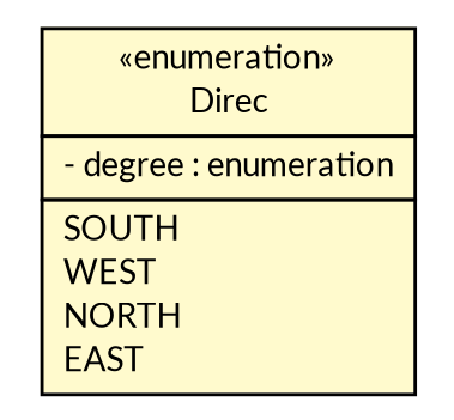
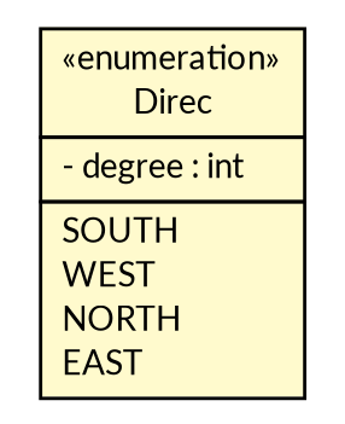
  digraph {
    nodesep=0.25
    ranksep=0.5
    fontname=Lato
-   n1 [fontcolor=black fontname=Lato fontsize=10.0 label=<<table title="dunGen.Helper.Direc" border="0" cellborder="1" cellspacing="0" cellpadding="2" port="p" bgcolor="lemonChiffon" href="./Helper.Direc.html" target="_parent"> 		<tr><td><table border="0" cellspacing="0" cellpadding="1"> <tr><td align="center" balign="center"> &#171;enumeration&#187; </td></tr> <tr><td align="center" balign="center"> Direc </td></tr> 		</table></td></tr> 		<tr><td><table border="0" cellspacing="0" cellpadding="1"> <tr><td align="left" balign="left"> - degree : enumeration </td></tr> 		</table></td></tr> 		<tr><td><table border="0" cellspacing="0" cellpadding="1"> <tr><td align="left" balign="left"> SOUTH </td></tr> <tr><td align="left" balign="left"> WEST </td></tr> <tr><td align="left" balign="left"> NORTH </td></tr> <tr><td align="left" balign="left"> EAST </td></tr> 		</table></td></tr> 		</table>> shape=plaintext]
+   n1 [fontcolor=black fontname=Lato fontsize=10.0 label=<<table title="dunGen.Helper.Direc" border="0" cellborder="1" cellspacing="0" cellpadding="2" port="p" bgcolor="lemonChiffon" href="./Helper.Direc.html" target="_parent"> 		<tr><td><table border="0" cellspacing="0" cellpadding="1"> <tr><td align="center" balign="center"> &#171;enumeration&#187; </td></tr> <tr><td align="center" balign="center"> Direc </td></tr> 		</table></td></tr> 		<tr><td><table border="0" cellspacing="0" cellpadding="1"> <tr><td align="left" balign="left"> - degree : int </td></tr> 		</table></td></tr> 		<tr><td><table border="0" cellspacing="0" cellpadding="1"> <tr><td align="left" balign="left"> SOUTH </td></tr> <tr><td align="left" balign="left"> WEST </td></tr> <tr><td align="left" balign="left"> NORTH </td></tr> <tr><td align="left" balign="left"> EAST </td></tr> 		</table></td></tr> 		</table>> shape=plaintext]
  }
